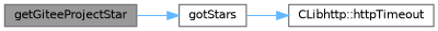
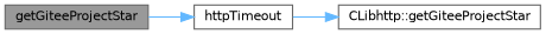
  digraph {
    rankdir=LR
    node [color=grey40 fillcolor=white fontname=Helvetica fontsize=10 shape=box style=filled]
    edge [color=steelblue1 fontname=Helvetica fontsize=10 labelfontname=Helvetica labelfontsize=10 style=solid]
    n1 [color=gray40 fillcolor=grey60 fontcolor=black height=0.2 label=getGiteeProjectStar width=0.4]
-   n2 [height=0.2 label=gotStars width=0.4]
-   n3 [height=0.2 label="CLibhttp::httpTimeout" width=0.4]
+   n2 [height=0.2 label=httpTimeout width=0.4]
+   n3 [height=0.2 label="CLibhttp::getGiteeProjectStar" width=0.4]
    n1 -> n2
    n2 -> n3
  }
